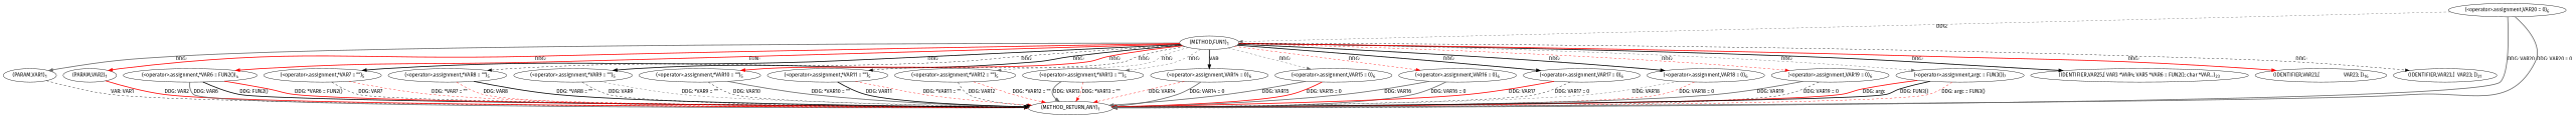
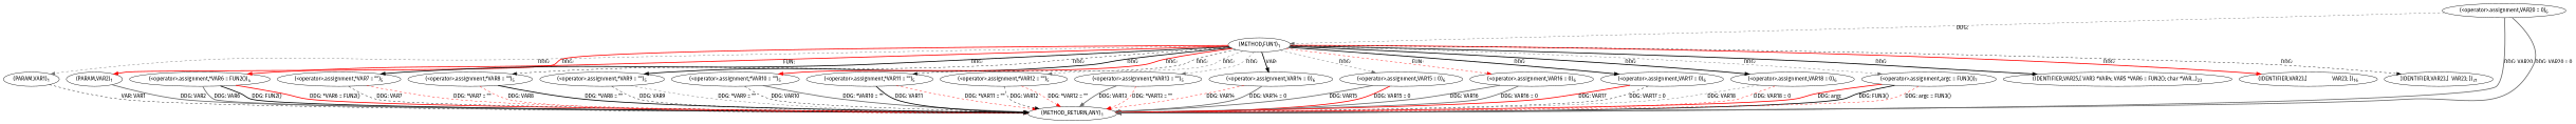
  digraph {
    fontname="Fira Sans"
    node [fontname="Fira Sans"]
    edge [color=black fontname="Fira Sans" style=bold]
    n1 [label=<(METHOD,FUN1)<SUB>1</SUB>>]
    n2 [label=<(PARAM,VAR1)<SUB>1</SUB>>]
    n3 [label=<(PARAM,VAR2)<SUB>1</SUB>>]
    n4 [label=<(&lt;operator&gt;.assignment,*VAR6 = FUN2())<SUB>4</SUB>>]
    n5 [label=<(&lt;operator&gt;.assignment,*VAR7 = &quot;&quot;)<SUB>5</SUB>>]
    n6 [label=<(&lt;operator&gt;.assignment,*VAR8 = &quot;&quot;)<SUB>5</SUB>>]
    n7 [label=<(&lt;operator&gt;.assignment,*VAR9 = &quot;&quot;)<SUB>5</SUB>>]
    n8 [label=<(&lt;operator&gt;.assignment,*VAR10 = &quot;&quot;)<SUB>5</SUB>>]
    n9 [label=<(&lt;operator&gt;.assignment,*VAR11 = &quot;&quot;)<SUB>5</SUB>>]
    n10 [label=<(&lt;operator&gt;.assignment,*VAR12 = &quot;&quot;)<SUB>5</SUB>>]
    n11 [label=<(&lt;operator&gt;.assignment,*VAR13 = &quot;&quot;)<SUB>5</SUB>>]
    n12 [label=<(&lt;operator&gt;.assignment,VAR14 = 0)<SUB>6</SUB>>]
    n13 [label=<(&lt;operator&gt;.assignment,VAR15 = 0)<SUB>6</SUB>>]
    n14 [label=<(&lt;operator&gt;.assignment,VAR16 = 0)<SUB>6</SUB>>]
    n15 [label=<(&lt;operator&gt;.assignment,VAR17 = 0)<SUB>6</SUB>>]
    n16 [label=<(&lt;operator&gt;.assignment,VAR18 = 0)<SUB>6</SUB>>]
-   n17 [label=<(&lt;operator&gt;.assignment,VAR19 = 0)<SUB>6</SUB>>]
    n18 [label=<(&lt;operator&gt;.assignment,argc = FUN3())<SUB>7</SUB>>]
    n19 [label=<(IDENTIFIER,VAR25,{ 	VAR3 *VAR4; 	VAR5 *VAR6 = FUN2(); 	char *VAR...)<SUB>23</SUB>>]
    n20 [label=<(IDENTIFIER,VAR23,{                 VAR23; 	})<SUB>16</SUB>>]
    n21 [label=<(IDENTIFIER,VAR23,{ 		 		VAR23; 	})<SUB>21</SUB>>]
    n22 [label=<(METHOD_RETURN,ANY)<SUB>1</SUB>>]
    n23 [label=<(&lt;operator&gt;.assignment,VAR20 = 0)<SUB>6</SUB>>]
-   n1 -> n2 [color=gray40 label="DDG: "]
+   n1 -> n2 [color=gray40 label="DDG: " style=dashed]
    n1 -> n3 [color=red label="DDG: "]
    n1 -> n4 [color=red label="FUN: "]
    n1 -> n5 [label="DDG: "]
    n1 -> n6 [label="DDG: " style=dashed]
    n1 -> n7 [label="DDG: "]
    n1 -> n8 [color=red label="DDG: "]
    n1 -> n9 [label="DDG: " style=dashed]
    n1 -> n10 [color=gray40 label="DDG: " style=dashed]
    n1 -> n11 [color=gray40 label="DDG: " style=dashed]
    n1 -> n12 [label="VAR: "]
    n1 -> n13 [color=gray40 label="DDG: " style=dashed]
-   n1 -> n14 [color=red label="DDG: " style=dashed]
+   n1 -> n14 [color=red label="FUN: " style=dashed]
    n1 -> n15 [label="DDG: "]
    n1 -> n16 [label="DDG: "]
-   n1 -> n17 [color=red label="DDG: " style=dashed]
    n1 -> n18 [color=gray40 label="DDG: " style=dashed]
    n1 -> n19 [label="DDG: "]
    n1 -> n20 [color=red label="DDG: "]
    n1 -> n21 [label="DDG: " style=dashed]
    n2 -> n22 [label="VAR: VAR1" style=dashed]
-   n3 -> n22 [color=red label="DDG: VAR2"]
+   n3 -> n22 [color=gray40 label="DDG: VAR2"]
    n4 -> n22 [color=gray40 label="DDG: VAR6"]
    n4 -> n22 [label="DDG: FUN2()"]
    n4 -> n22 [color=red label="DDG: *VAR6 = FUN2()"]
    n5 -> n22 [label="DDG: VAR7" style=dashed]
    n5 -> n22 [color=red label="DDG: *VAR7 = &quot;&quot;" style=dashed]
    n6 -> n22 [color=red label="DDG: VAR8" style=dashed]
    n6 -> n22 [label="DDG: *VAR8 = &quot;&quot;"]
    n7 -> n22 [label="DDG: VAR9" style=dashed]
    n7 -> n22 [color=gray40 label="DDG: *VAR9 = &quot;&quot;" style=dashed]
    n8 -> n22 [label="DDG: VAR10" style=dashed]
    n8 -> n22 [color=gray40 label="DDG: *VAR10 = &quot;&quot;"]
    n9 -> n22 [label="DDG: VAR11"]
    n9 -> n22 [color=red label="DDG: *VAR11 = &quot;&quot;" style=dashed]
    n10 -> n22 [label="DDG: VAR12" style=dashed]
    n10 -> n22 [color=red label="DDG: *VAR12 = &quot;&quot;" style=dashed]
    n11 -> n22 [color=gray40 label="DDG: VAR13"]
    n11 -> n22 [color=red label="DDG: *VAR13 = &quot;&quot;" style=dashed]
    n12 -> n22 [color=red label="DDG: VAR14" style=dashed]
    n12 -> n22 [color=gray40 label="DDG: VAR14 = 0"]
    n13 -> n22 [color=gray40 label="DDG: VAR15"]
    n13 -> n22 [color=red label="DDG: VAR15 = 0"]
    n14 -> n22 [color=gray40 label="DDG: VAR16"]
    n14 -> n22 [color=gray40 label="DDG: VAR16 = 0"]
    n15 -> n22 [color=red label="DDG: VAR17"]
    n15 -> n22 [label="DDG: VAR17 = 0" style=dashed]
    n16 -> n22 [color=gray40 label="DDG: VAR18" style=dashed]
    n16 -> n22 [color=red label="DDG: VAR18 = 0" style=dashed]
-   n17 -> n22 [color=gray40 label="DDG: VAR19"]
-   n17 -> n22 [label="DDG: VAR19 = 0" style=dashed]
    n18 -> n22 [color=red label="DDG: argc"]
    n18 -> n22 [label="DDG: FUN3()"]
    n18 -> n22 [color=red label="DDG: argc = FUN3()" style=dashed]
    n23 -> n1 [color=gray40 label="DDG: " style=dashed]
    n23 -> n22 [color=gray40 label="DDG: VAR20"]
    n23 -> n22 [color=gray40 label="DDG: VAR20 = 0"]
  }
